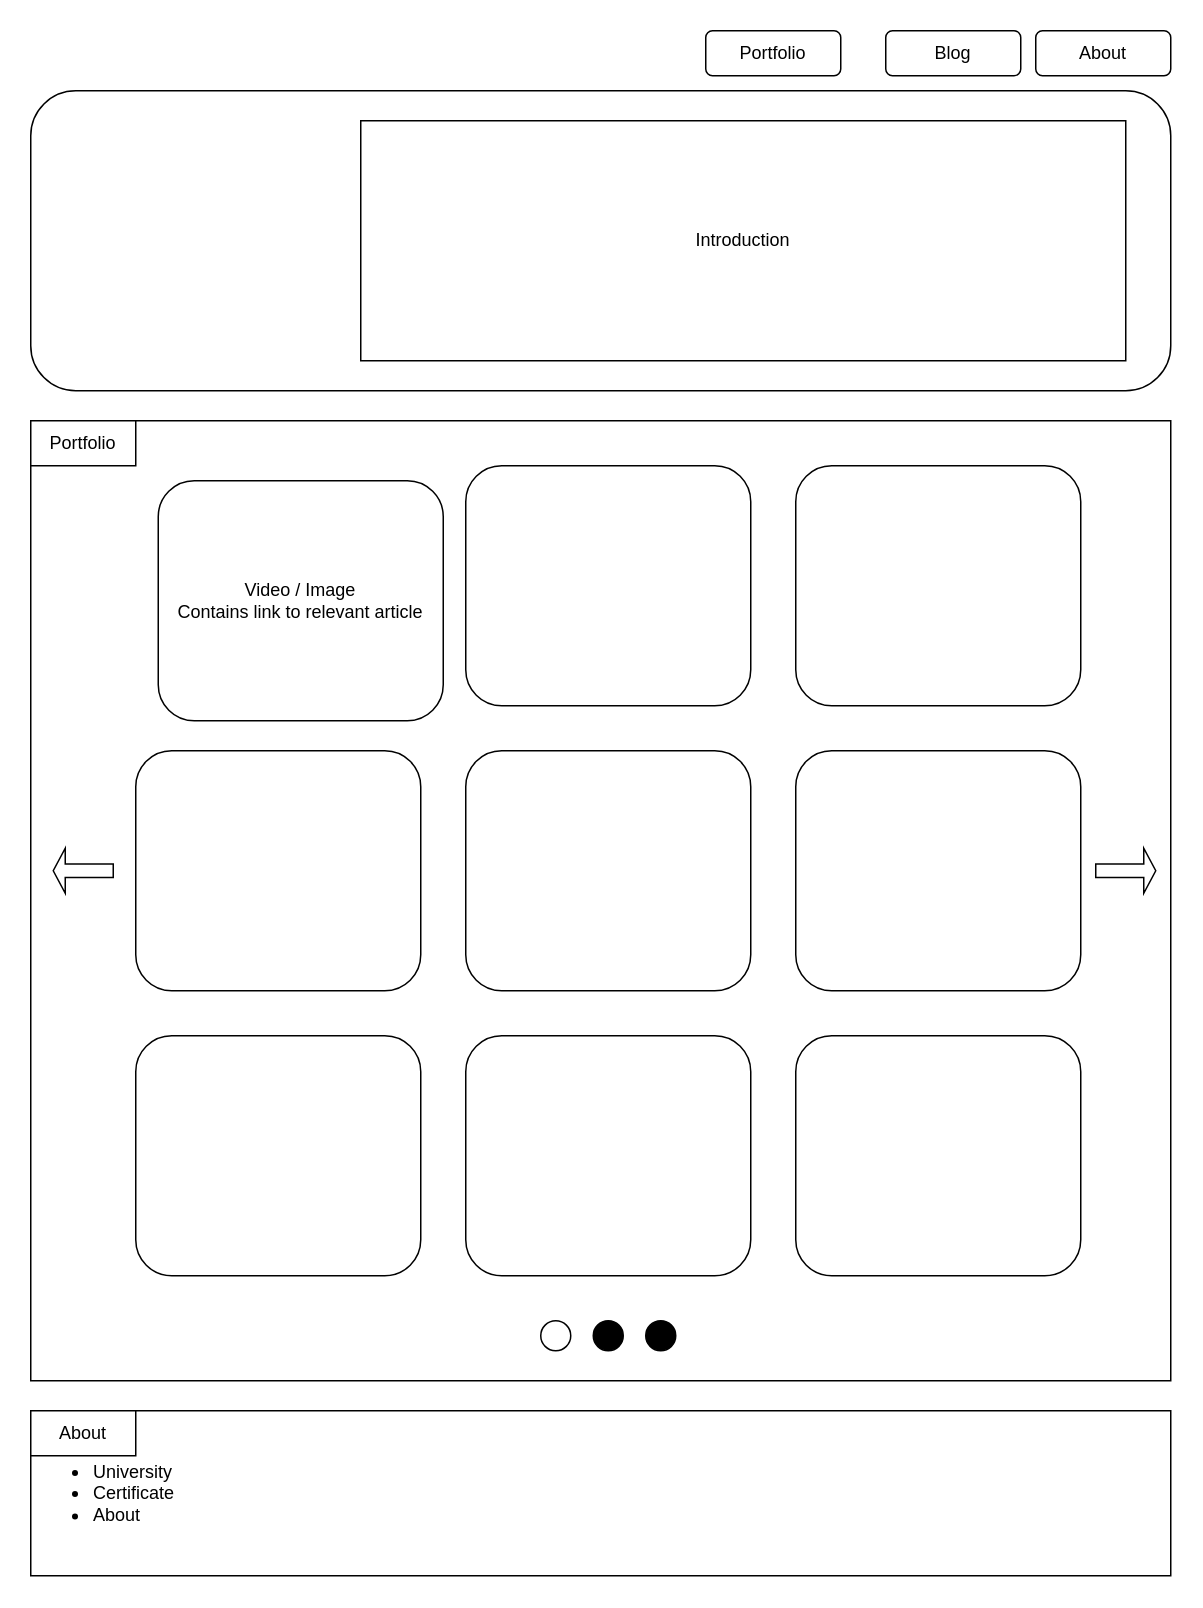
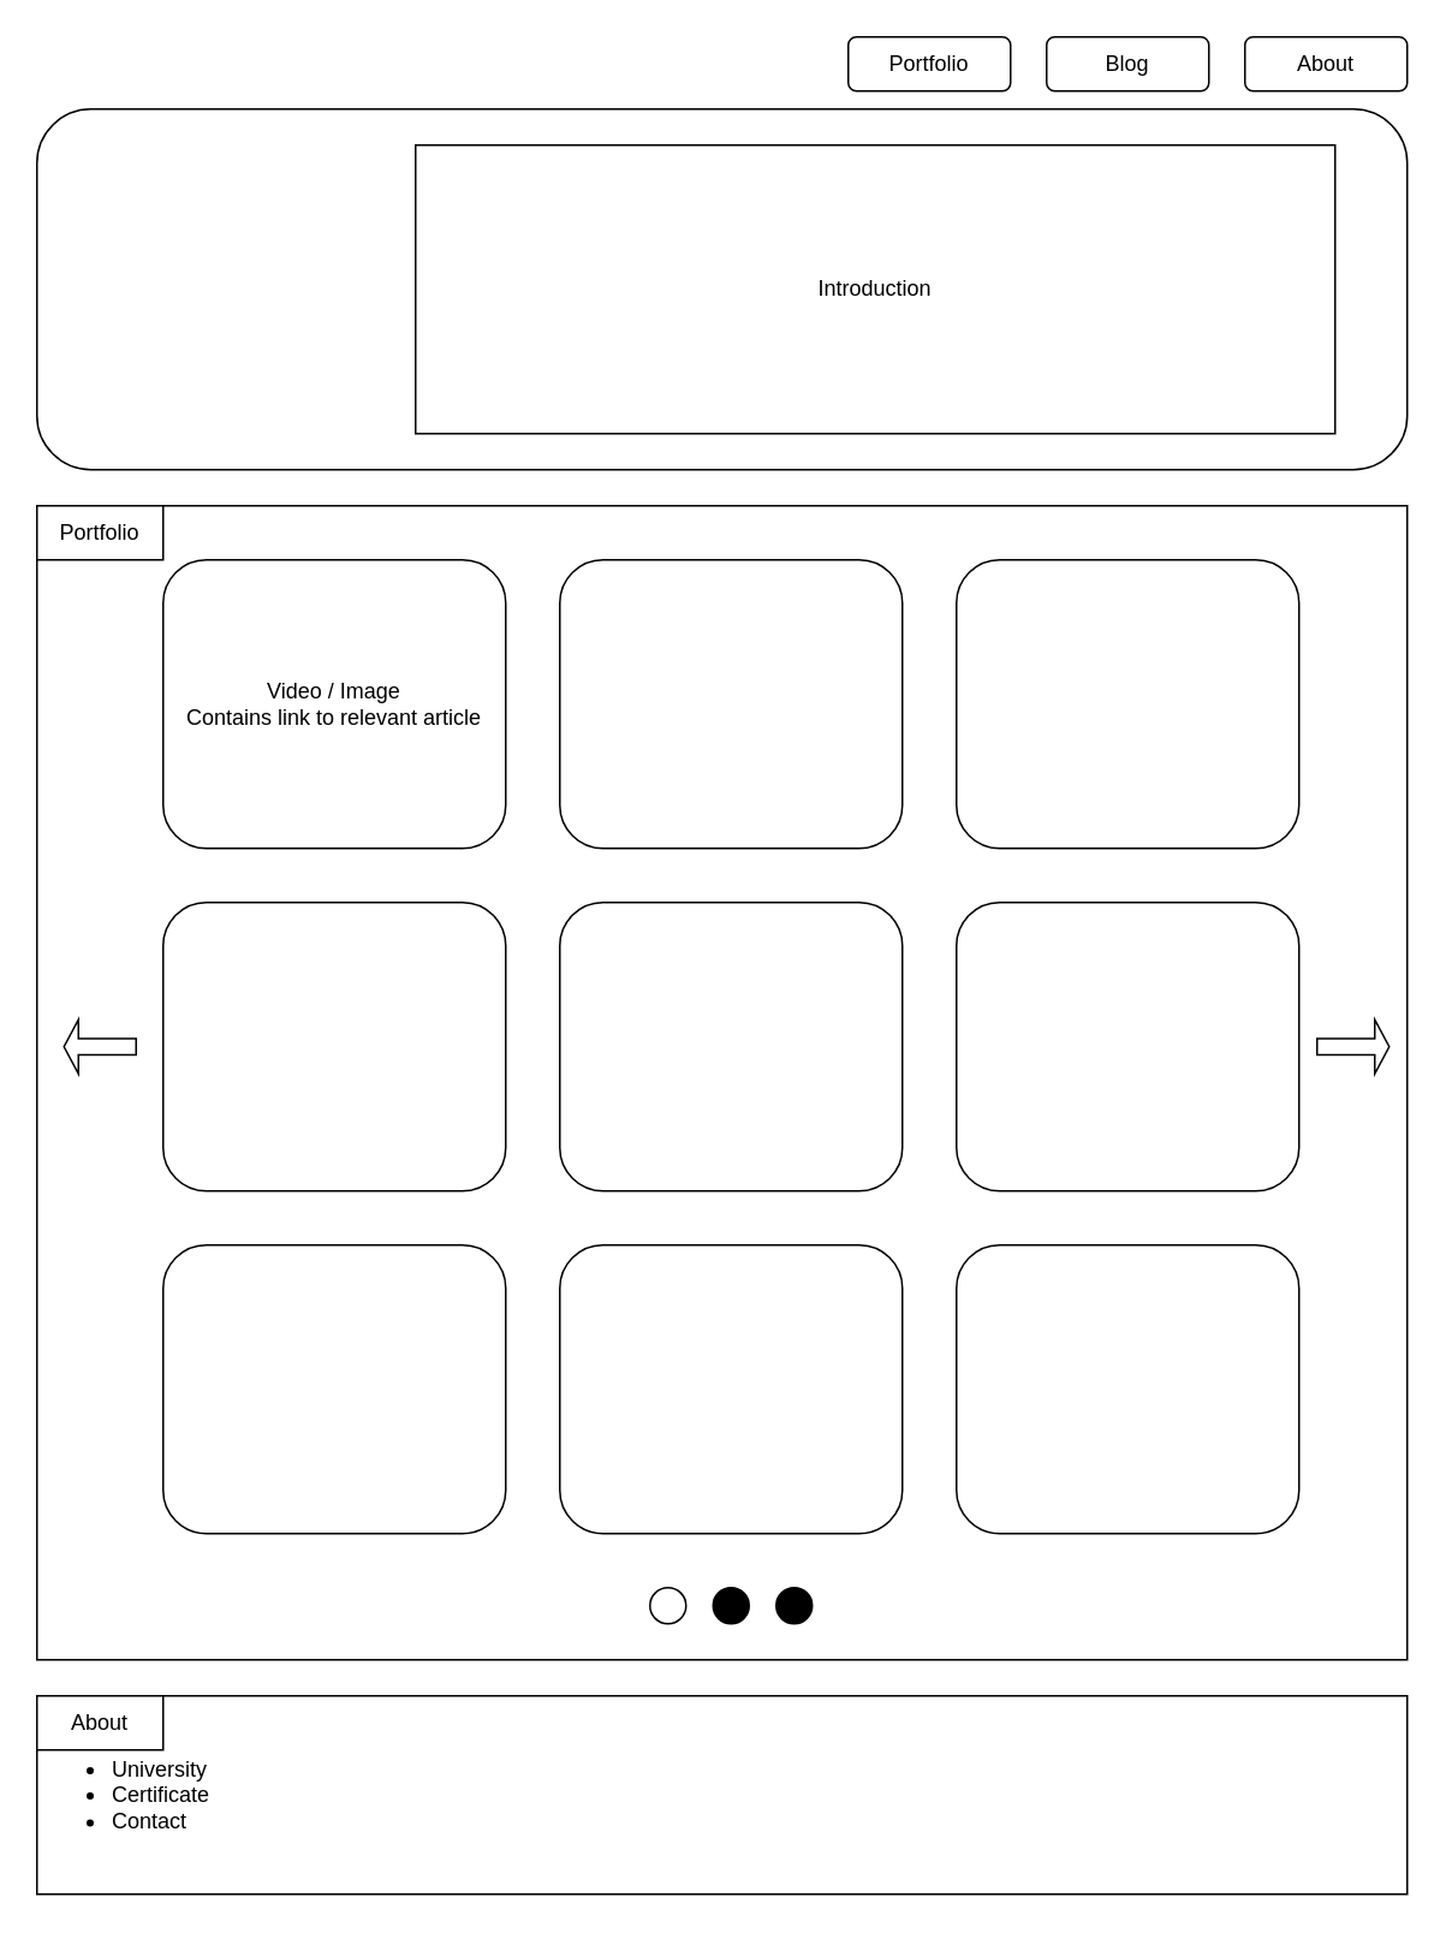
  <mxCell id="0" />
  <mxCell id="1" parent="0" />
  <mxCell id="2" value="" style="rounded=1;whiteSpace=wrap;html=1;" vertex="1" parent="1"><mxGeometry x="20" y="60" width="760" height="200" as="geometry" /></mxCell>
- <mxCell id="3" value="Introduction" style="rounded=0;whiteSpace=wrap;html=1;" vertex="1" parent="1"><mxGeometry x="240" y="80" width="510" height="160" as="geometry" /></mxCell>
+ <mxCell id="3" value="Introduction" style="rounded=0;whiteSpace=wrap;html=1;" vertex="1" parent="1"><mxGeometry x="230" y="80" width="510" height="160" as="geometry" /></mxCell>
  <mxCell id="4" value="Portfolio" style="rounded=1;whiteSpace=wrap;html=1;" vertex="1" parent="1"><mxGeometry x="470" y="20" width="90" height="30" as="geometry" /></mxCell>
- <mxCell id="5" value="Blog" style="rounded=1;whiteSpace=wrap;html=1;" vertex="1" parent="1"><mxGeometry x="590" y="20" width="90" height="30" as="geometry" /></mxCell>
+ <mxCell id="5" value="Blog" style="rounded=1;whiteSpace=wrap;html=1;" vertex="1" parent="1"><mxGeometry x="580" y="20" width="90" height="30" as="geometry" /></mxCell>
  <mxCell id="6" value="About" style="rounded=1;whiteSpace=wrap;html=1;" vertex="1" parent="1"><mxGeometry x="690" y="20" width="90" height="30" as="geometry" /></mxCell>
  <mxCell id="7" value="" style="rounded=0;whiteSpace=wrap;html=1;" vertex="1" parent="1"><mxGeometry x="20" y="280" width="760" height="640" as="geometry" /></mxCell>
- <mxCell id="8" value="&lt;ul&gt;&lt;li&gt;University&lt;/li&gt;&lt;li&gt;Certificate&lt;/li&gt;&lt;li&gt;About&lt;/li&gt;&lt;/ul&gt;" style="rounded=0;whiteSpace=wrap;html=1;align=left;" vertex="1" parent="1"><mxGeometry x="20" y="940" width="760" height="110" as="geometry" /></mxCell>
+ <mxCell id="8" value="&lt;ul&gt;&lt;li&gt;University&lt;/li&gt;&lt;li&gt;Certificate&lt;/li&gt;&lt;li&gt;Contact&lt;/li&gt;&lt;/ul&gt;" style="rounded=0;whiteSpace=wrap;html=1;align=left;" vertex="1" parent="1"><mxGeometry x="20" y="940" width="760" height="110" as="geometry" /></mxCell>
  <mxCell id="9" value="About" style="rounded=0;whiteSpace=wrap;html=1;" vertex="1" parent="1"><mxGeometry x="20" y="940" width="70" height="30" as="geometry" /></mxCell>
- <mxCell id="10" value="Video / Image&lt;div&gt;Contains link to relevant article&lt;/div&gt;" style="rounded=1;whiteSpace=wrap;html=1;" vertex="1" parent="1"><mxGeometry x="105" y="320" width="190" height="160" as="geometry" /></mxCell>
+ <mxCell id="10" value="Video / Image&lt;div&gt;Contains link to relevant article&lt;/div&gt;" style="rounded=1;whiteSpace=wrap;html=1;" vertex="1" parent="1"><mxGeometry x="90" y="310" width="190" height="160" as="geometry" /></mxCell>
  <mxCell id="11" value="" style="rounded=1;whiteSpace=wrap;html=1;" vertex="1" parent="1"><mxGeometry x="310" y="310" width="190" height="160" as="geometry" /></mxCell>
  <mxCell id="12" value="" style="rounded=1;whiteSpace=wrap;html=1;" vertex="1" parent="1"><mxGeometry x="530" y="310" width="190" height="160" as="geometry" /></mxCell>
  <mxCell id="13" value="" style="rounded=1;whiteSpace=wrap;html=1;" vertex="1" parent="1"><mxGeometry x="90" y="500" width="190" height="160" as="geometry" /></mxCell>
  <mxCell id="14" value="" style="rounded=1;whiteSpace=wrap;html=1;" vertex="1" parent="1"><mxGeometry x="310" y="500" width="190" height="160" as="geometry" /></mxCell>
  <mxCell id="15" value="" style="rounded=1;whiteSpace=wrap;html=1;" vertex="1" parent="1"><mxGeometry x="530" y="500" width="190" height="160" as="geometry" /></mxCell>
  <mxCell id="16" value="" style="ellipse;whiteSpace=wrap;html=1;aspect=fixed;" vertex="1" parent="1"><mxGeometry x="360" y="880" width="20" height="20" as="geometry" /></mxCell>
  <mxCell id="17" value="" style="ellipse;whiteSpace=wrap;html=1;aspect=fixed;fillColor=#000000;" vertex="1" parent="1"><mxGeometry x="395" y="880" width="20" height="20" as="geometry" /></mxCell>
  <mxCell id="18" value="" style="ellipse;whiteSpace=wrap;html=1;aspect=fixed;fillColor=#000000;" vertex="1" parent="1"><mxGeometry x="430" y="880" width="20" height="20" as="geometry" /></mxCell>
  <mxCell id="19" value="" style="shape=singleArrow;whiteSpace=wrap;html=1;" vertex="1" parent="1"><mxGeometry x="730" y="565" width="40" height="30" as="geometry" /></mxCell>
  <mxCell id="20" value="Portfolio" style="rounded=0;whiteSpace=wrap;html=1;" vertex="1" parent="1"><mxGeometry x="20" y="280" width="70" height="30" as="geometry" /></mxCell>
  <mxCell id="21" value="" style="rounded=1;whiteSpace=wrap;html=1;" vertex="1" parent="1"><mxGeometry x="90" y="690" width="190" height="160" as="geometry" /></mxCell>
  <mxCell id="22" value="" style="rounded=1;whiteSpace=wrap;html=1;" vertex="1" parent="1"><mxGeometry x="310" y="690" width="190" height="160" as="geometry" /></mxCell>
  <mxCell id="23" value="" style="rounded=1;whiteSpace=wrap;html=1;" vertex="1" parent="1"><mxGeometry x="530" y="690" width="190" height="160" as="geometry" /></mxCell>
  <mxCell id="24" value="" style="shape=singleArrow;whiteSpace=wrap;html=1;rotation=-180;" vertex="1" parent="1"><mxGeometry x="35" y="565" width="40" height="30" as="geometry" /></mxCell>
